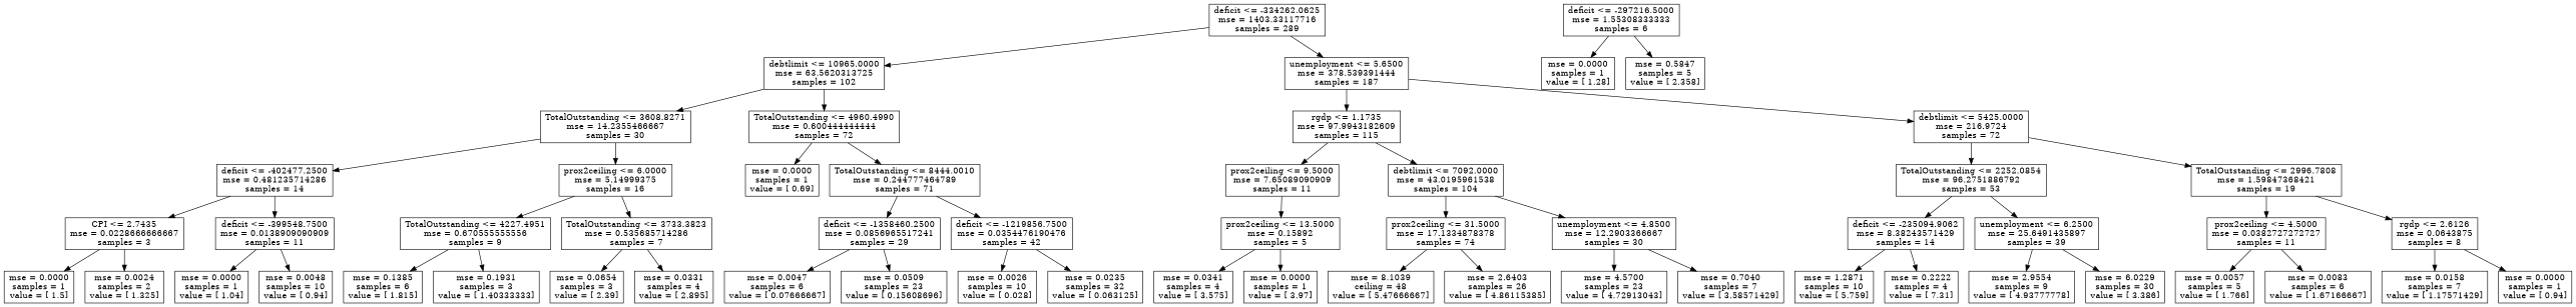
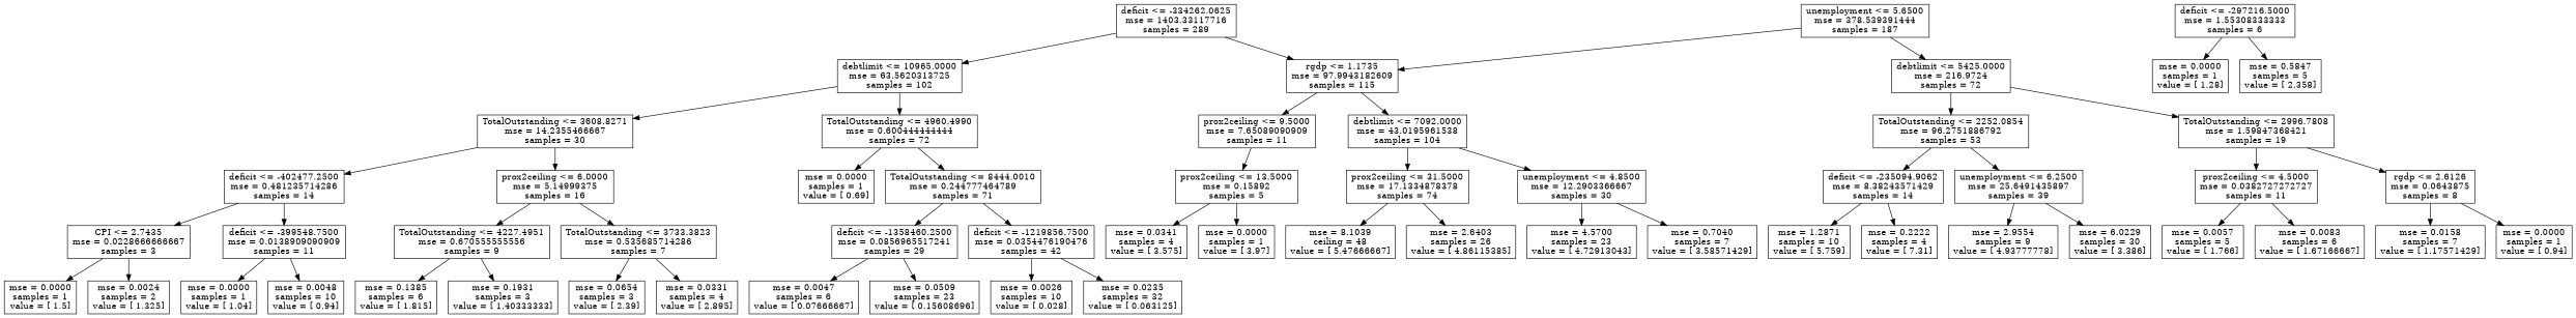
  digraph {
    node [shape=box]
    n1 [label="deficit <= -334262.0625\nmse = 1403.33117716\nsamples = 289"]
    n2 [label="debtlimit <= 10965.0000\nmse = 63.5620313725\nsamples = 102"]
    n3 [label="unemployment <= 5.6500\nmse = 378.539391444\nsamples = 187"]
    n4 [label="TotalOutstanding <= 3608.8271\nmse = 14.2355466667\nsamples = 30"]
    n5 [label="TotalOutstanding <= 4960.4990\nmse = 0.600444444444\nsamples = 72"]
    n6 [label="rgdp <= 1.1735\nmse = 97.9943182609\nsamples = 115"]
    n7 [label="debtlimit <= 5425.0000\nmse = 216.9724\nsamples = 72"]
    n8 [label="deficit <= -402477.2500\nmse = 0.481235714286\nsamples = 14"]
    n9 [label="prox2ceiling <= 6.0000\nmse = 5.14999375\nsamples = 16"]
    n10 [label="mse = 0.0000\nsamples = 1\nvalue = [ 0.69]"]
    n11 [label="TotalOutstanding <= 8444.0010\nmse = 0.244777464789\nsamples = 71"]
    n12 [label="CPI <= 2.7435\nmse = 0.0228666666667\nsamples = 3"]
    n13 [label="deficit <= -399548.7500\nmse = 0.0138909090909\nsamples = 11"]
    n14 [label="TotalOutstanding <= 4227.4951\nmse = 0.670555555556\nsamples = 9"]
    n15 [label="TotalOutstanding <= 3733.3823\nmse = 0.535685714286\nsamples = 7"]
    n16 [label="mse = 0.0000\nsamples = 1\nvalue = [ 1.5]"]
    n17 [label="mse = 0.0024\nsamples = 2\nvalue = [ 1.325]"]
    n18 [label="mse = 0.0000\nsamples = 1\nvalue = [ 1.04]"]
    n19 [label="mse = 0.0048\nsamples = 10\nvalue = [ 0.94]"]
    n20 [label="mse = 0.1385\nsamples = 6\nvalue = [ 1.815]"]
    n21 [label="mse = 0.1931\nsamples = 3\nvalue = [ 1.40333333]"]
    n22 [label="mse = 0.0654\nsamples = 3\nvalue = [ 2.39]"]
    n23 [label="mse = 0.0331\nsamples = 4\nvalue = [ 2.895]"]
    n24 [label="deficit <= -1358460.2500\nmse = 0.0856965517241\nsamples = 29"]
    n25 [label="deficit <= -1219856.7500\nmse = 0.0354476190476\nsamples = 42"]
    n26 [label="mse = 0.0047\nsamples = 6\nvalue = [ 0.07666667]"]
    n27 [label="mse = 0.0509\nsamples = 23\nvalue = [ 0.15608696]"]
    n28 [label="mse = 0.0026\nsamples = 10\nvalue = [ 0.028]"]
    n29 [label="mse = 0.0235\nsamples = 32\nvalue = [ 0.063125]"]
    n30 [label="prox2ceiling <= 9.5000\nmse = 7.65089090909\nsamples = 11"]
    n31 [label="debtlimit <= 7092.0000\nmse = 43.0195961538\nsamples = 104"]
    n32 [label="TotalOutstanding <= 2252.0854\nmse = 96.2751886792\nsamples = 53"]
    n33 [label="TotalOutstanding <= 2996.7808\nmse = 1.59847368421\nsamples = 19"]
    n34 [label="prox2ceiling <= 13.5000\nmse = 0.15892\nsamples = 5"]
    n35 [label="prox2ceiling <= 31.5000\nmse = 17.1334878378\nsamples = 74"]
    n36 [label="unemployment <= 4.8500\nmse = 12.2903366667\nsamples = 30"]
    n37 [label="deficit <= -297216.5000\nmse = 1.55308333333\nsamples = 6"]
    n38 [label="mse = 0.0000\nsamples = 1\nvalue = [ 1.28]"]
    n39 [label="mse = 0.5847\nsamples = 5\nvalue = [ 2.358]"]
    n40 [label="mse = 0.0341\nsamples = 4\nvalue = [ 3.575]"]
    n41 [label="mse = 0.0000\nsamples = 1\nvalue = [ 3.97]"]
    n42 [label="mse = 8.1039\nceiling = 48\nvalue = [ 5.47666667]"]
    n43 [label="mse = 2.6403\nsamples = 26\nvalue = [ 4.86115385]"]
    n44 [label="mse = 4.5700\nsamples = 23\nvalue = [ 4.72913043]"]
    n45 [label="mse = 0.7040\nsamples = 7\nvalue = [ 3.58571429]"]
    n46 [label="deficit <= -235094.9062\nmse = 8.38243571429\nsamples = 14"]
    n47 [label="unemployment <= 6.2500\nmse = 25.6491435897\nsamples = 39"]
    n48 [label="prox2ceiling <= 4.5000\nmse = 0.0382727272727\nsamples = 11"]
    n49 [label="rgdp <= 2.6126\nmse = 0.0643875\nsamples = 8"]
    n50 [label="mse = 1.2871\nsamples = 10\nvalue = [ 5.759]"]
    n51 [label="mse = 0.2222\nsamples = 4\nvalue = [ 7.31]"]
    n52 [label="mse = 2.9554\nsamples = 9\nvalue = [ 4.93777778]"]
    n53 [label="mse = 6.0229\nsamples = 30\nvalue = [ 3.386]"]
    n54 [label="mse = 0.0057\nsamples = 5\nvalue = [ 1.766]"]
    n55 [label="mse = 0.0083\nsamples = 6\nvalue = [ 1.67166667]"]
    n56 [label="mse = 0.0158\nsamples = 7\nvalue = [ 1.17571429]"]
    n57 [label="mse = 0.0000\nsamples = 1\nvalue = [ 0.94]"]
    n1 -> n2
-   n1 -> n3
+   n1 -> n6
    n2 -> n4
    n2 -> n5
    n3 -> n6
    n3 -> n7
    n4 -> n8
    n4 -> n9
    n5 -> n10
    n5 -> n11
    n6 -> n30
    n6 -> n31
    n7 -> n32
    n7 -> n33
    n8 -> n12
    n8 -> n13
    n9 -> n14
    n9 -> n15
    n11 -> n24
    n11 -> n25
    n12 -> n16
    n12 -> n17
    n13 -> n18
    n13 -> n19
    n14 -> n20
    n14 -> n21
    n15 -> n22
    n15 -> n23
    n24 -> n26
    n24 -> n27
    n25 -> n28
    n25 -> n29
    n30 -> n34
    n31 -> n35
    n31 -> n36
    n32 -> n46
    n32 -> n47
    n33 -> n48
    n33 -> n49
    n34 -> n40
    n34 -> n41
    n35 -> n42
    n35 -> n43
    n36 -> n44
    n36 -> n45
    n37 -> n38
    n37 -> n39
    n46 -> n50
    n46 -> n51
    n47 -> n52
    n47 -> n53
    n48 -> n54
    n48 -> n55
    n49 -> n56
    n49 -> n57
  }
